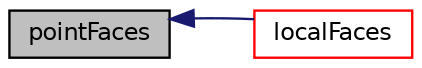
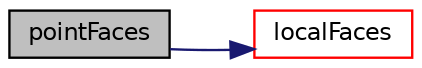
  digraph {
    rankdir=LR
    node [fontname=Helvetica fontsize=10 shape=record]
    n1 [color=black fillcolor=grey75 fontcolor=black height=0.2 label=pointFaces style=filled width=0.4]
    n2 [color=red height=0.2 label=localFaces width=0.4]
-   n2 -> n1 [color=midnightblue fontname=Helvetica fontsize=10 labelfontname=Helvetica labelfontsize=10 style=solid]
+   n1 -> n2 [color=midnightblue fontname=Helvetica fontsize=10 labelfontname=Helvetica labelfontsize=10 style=solid]
  }
